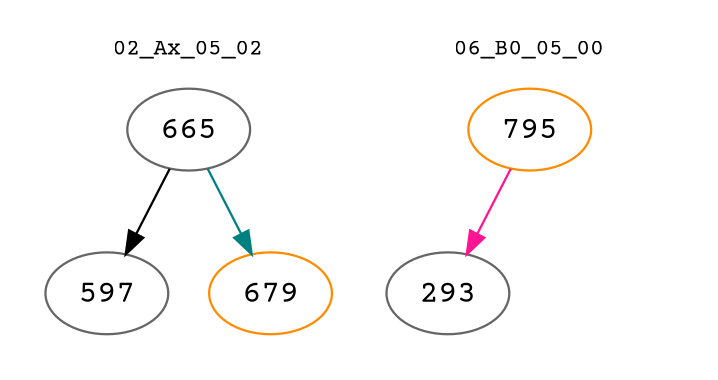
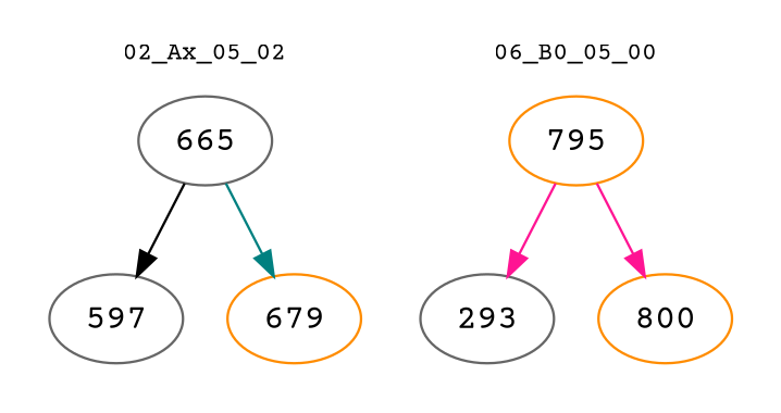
  digraph {
    fontname="Courier Prime"
    node [color=gray40 fontname="Courier Prime"]
    edge [color=deeppink fontname="Courier Prime"]
    n1 [label=665]
    n2 [label=597]
    n3 [color=darkorange label=679]
    n4 [color=darkorange label=795]
    n5 [label=293]
+   n6 [color=darkorange label=800]
    subgraph cluster_1 {
      color=white
      fontsize=10
      label="02_Ax_05_02"
      n1
      n2
      n3
    }
    subgraph cluster_2 {
      color=white
      fontsize=10
      label="06_B0_05_00"
      n4
      n5
+     n6
    }
    n1 -> n2 [color=black]
    n1 -> n3 [color=teal]
    n4 -> n5
+   n4 -> n6
  }
